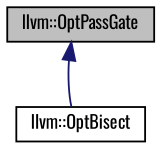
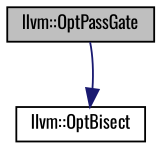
  digraph {
    fontname=Oswald
    node [color=black fontname=Oswald fontsize=10 shape=box]
    n1 [fillcolor=grey75 fontcolor=black height=0.2 label="llvm::OptPassGate" style=filled width=0.4]
    n2 [height=0.2 label="llvm::OptBisect" width=0.4]
-   n1 -> n2 [color=midnightblue dir=back fontname=Oswald fontsize=10 labelfontname=Helvetica labelfontsize=10 style=solid]
+   n2 -> n1 [color=midnightblue dir=back fontname=Oswald fontsize=10 labelfontname=Helvetica labelfontsize=10 style=solid]
  }
